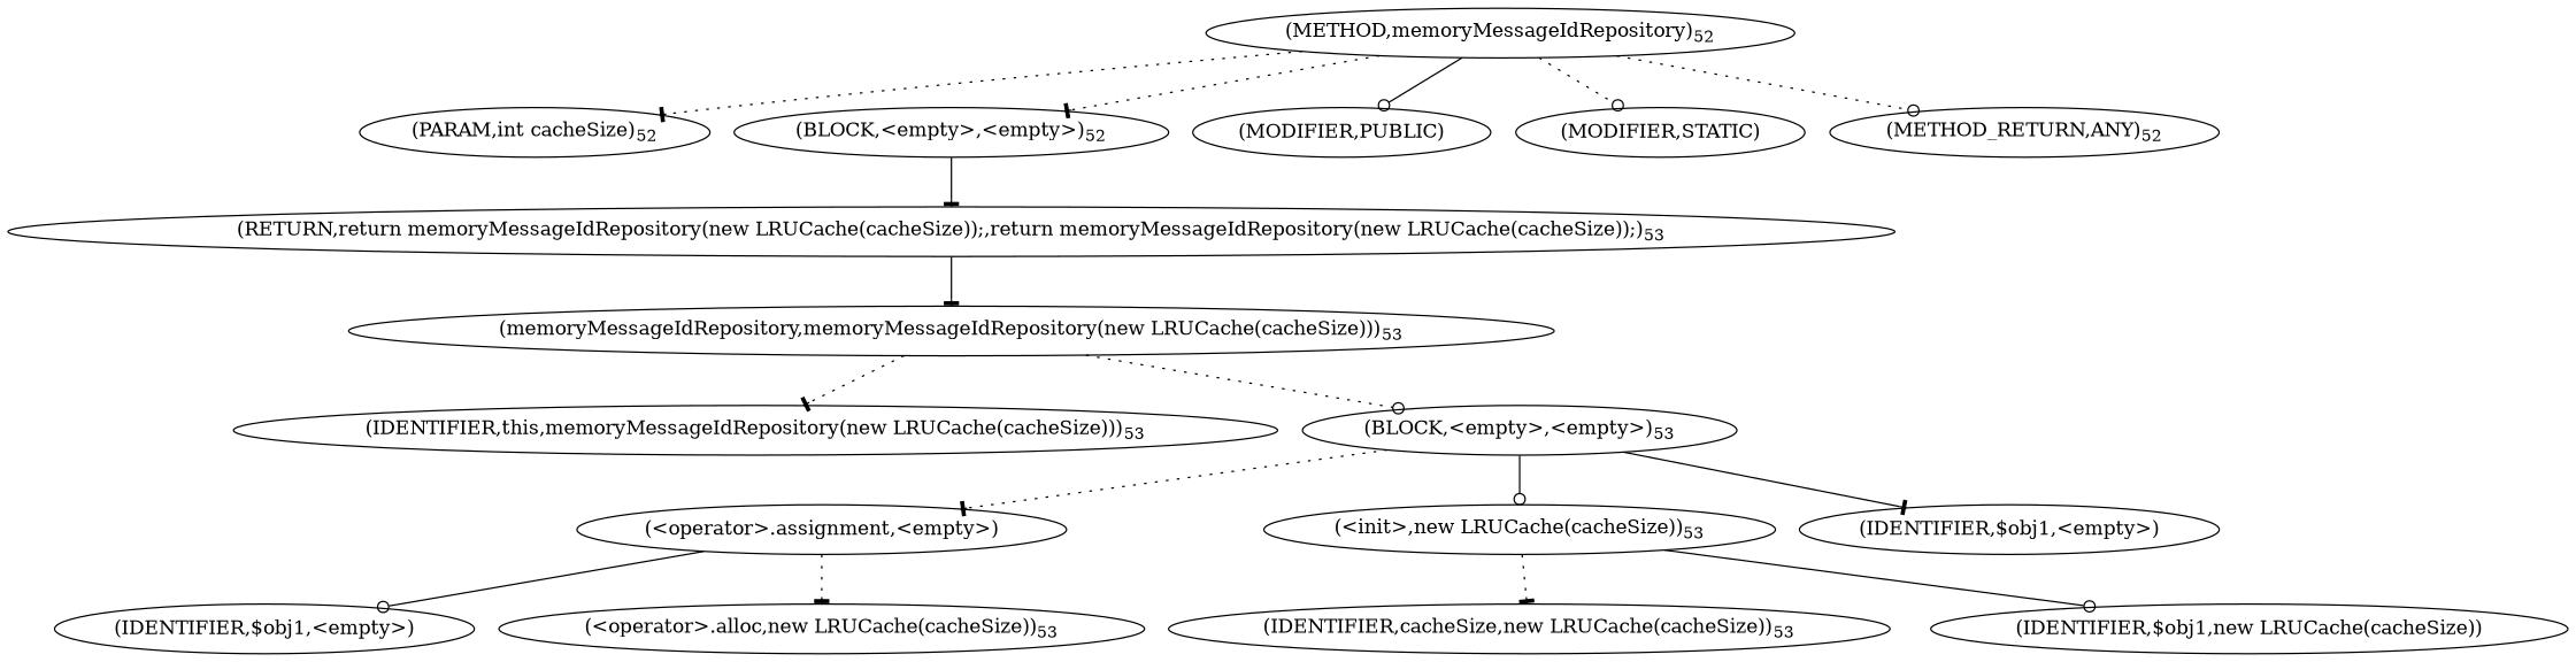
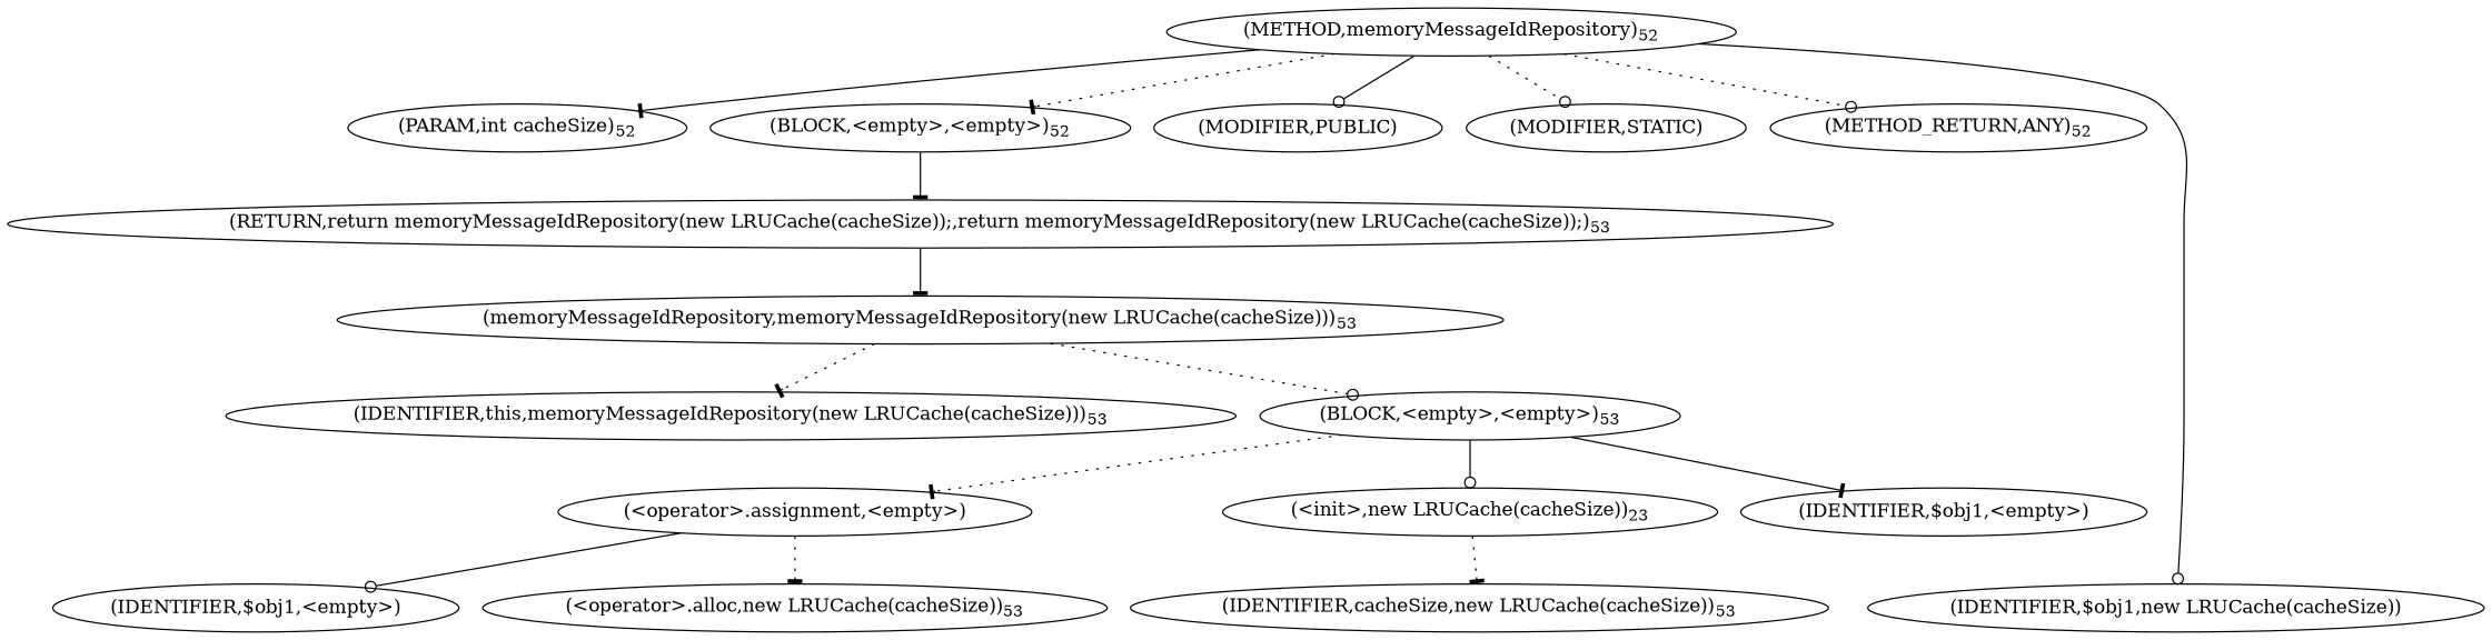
  digraph {
    edge [arrowhead=tee style=dotted]
    n1 [label=<(METHOD,memoryMessageIdRepository)<SUB>52</SUB>>]
    n2 [label=<(PARAM,int cacheSize)<SUB>52</SUB>>]
    n3 [label=<(BLOCK,&lt;empty&gt;,&lt;empty&gt;)<SUB>52</SUB>>]
    n4 [label=<(MODIFIER,PUBLIC)>]
    n5 [label=<(MODIFIER,STATIC)>]
    n6 [label=<(METHOD_RETURN,ANY)<SUB>52</SUB>>]
    n7 [label=<(RETURN,return memoryMessageIdRepository(new LRUCache(cacheSize));,return memoryMessageIdRepository(new LRUCache(cacheSize));)<SUB>53</SUB>>]
    n8 [label=<(memoryMessageIdRepository,memoryMessageIdRepository(new LRUCache(cacheSize)))<SUB>53</SUB>>]
    n9 [label=<(IDENTIFIER,this,memoryMessageIdRepository(new LRUCache(cacheSize)))<SUB>53</SUB>>]
    n10 [label=<(BLOCK,&lt;empty&gt;,&lt;empty&gt;)<SUB>53</SUB>>]
    n11 [label=<(&lt;operator&gt;.assignment,&lt;empty&gt;)>]
-   n12 [label=<(&lt;init&gt;,new LRUCache(cacheSize))<SUB>53</SUB>>]
+   n12 [label=<(&lt;init&gt;,new LRUCache(cacheSize))<SUB>23</SUB>>]
    n13 [label=<(IDENTIFIER,$obj1,&lt;empty&gt;)>]
    n14 [label=<(IDENTIFIER,$obj1,&lt;empty&gt;)>]
    n15 [label=<(&lt;operator&gt;.alloc,new LRUCache(cacheSize))<SUB>53</SUB>>]
    n16 [label=<(IDENTIFIER,$obj1,new LRUCache(cacheSize))>]
    n17 [label=<(IDENTIFIER,cacheSize,new LRUCache(cacheSize))<SUB>53</SUB>>]
-   n1 -> n2
+   n1 -> n2 [style=solid]
    n1 -> n3
    n1 -> n4 [arrowhead=odot style=solid]
    n1 -> n5 [arrowhead=odot]
    n1 -> n6 [arrowhead=odot]
    n3 -> n7 [style=solid]
    n7 -> n8 [style=solid]
    n8 -> n9
    n8 -> n10 [arrowhead=odot]
    n10 -> n11
    n10 -> n12 [arrowhead=odot style=solid]
    n10 -> n13 [style=solid]
    n11 -> n14 [arrowhead=odot style=solid]
    n11 -> n15
-   n12 -> n16 [arrowhead=odot style=solid]
+   n1 -> n16 [arrowhead=odot style=solid]
    n12 -> n17
  }
